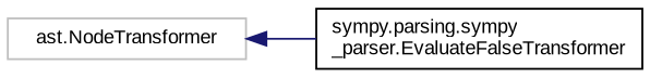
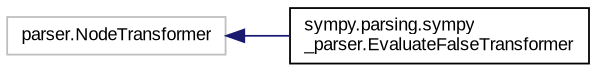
  digraph {
    rankdir=LR
    fontname="Liberation Sans"
    node [fillcolor=white fontname="Liberation Sans" fontsize=10 shape=record style=filled]
-   n1 [color=grey75 height=0.2 label="ast.NodeTransformer" width=0.4]
+   n1 [color=grey75 height=0.2 label="parser.NodeTransformer" width=0.4]
    n2 [color=black height=0.2 label="sympy.parsing.sympy\l_parser.EvaluateFalseTransformer" width=0.4]
    n1 -> n2 [color=midnightblue dir=back fontname="Liberation Sans" fontsize=10 labelfontname=Helvetica labelfontsize=10 style=solid]
  }
